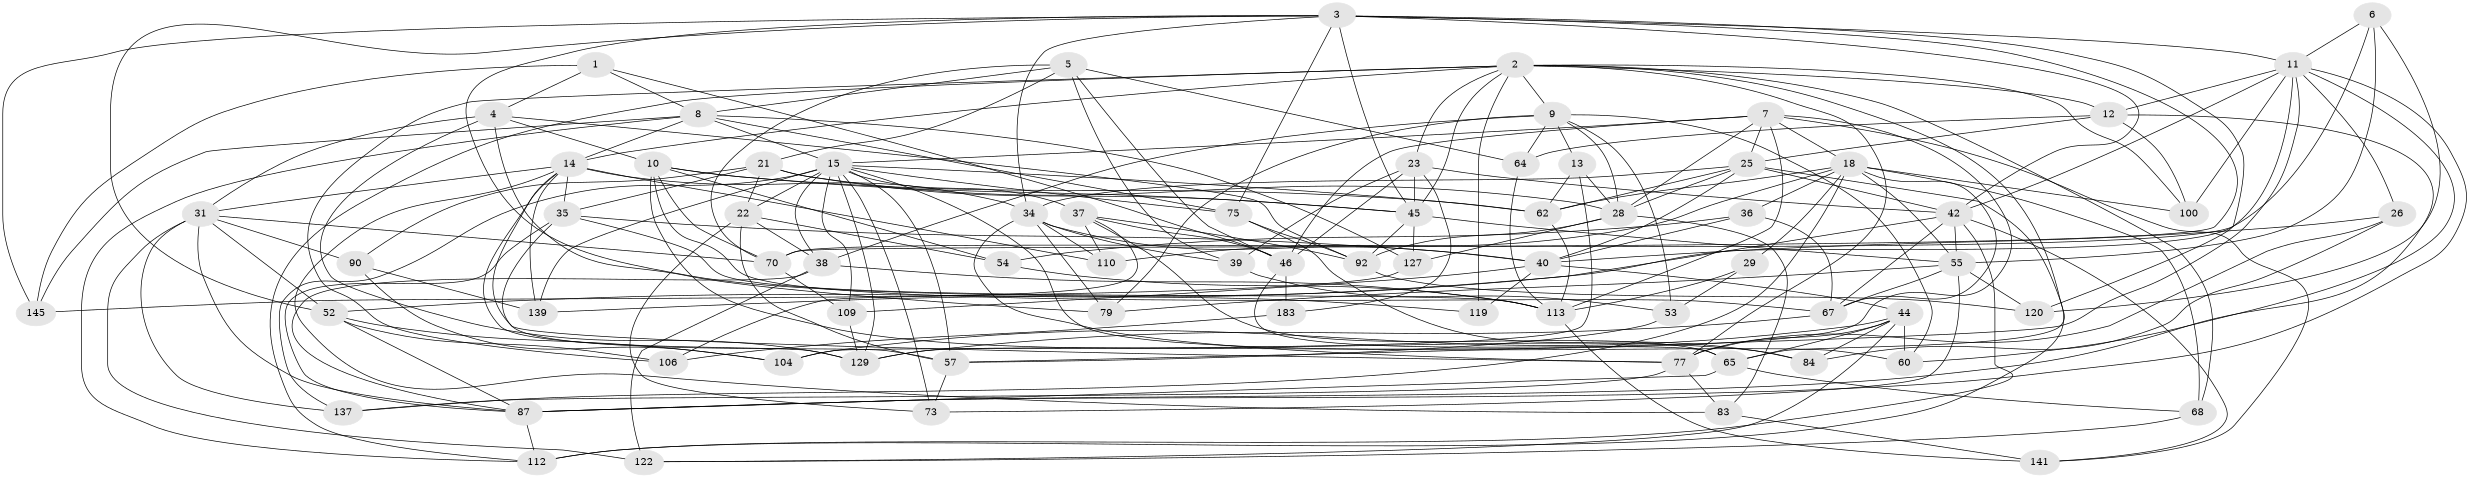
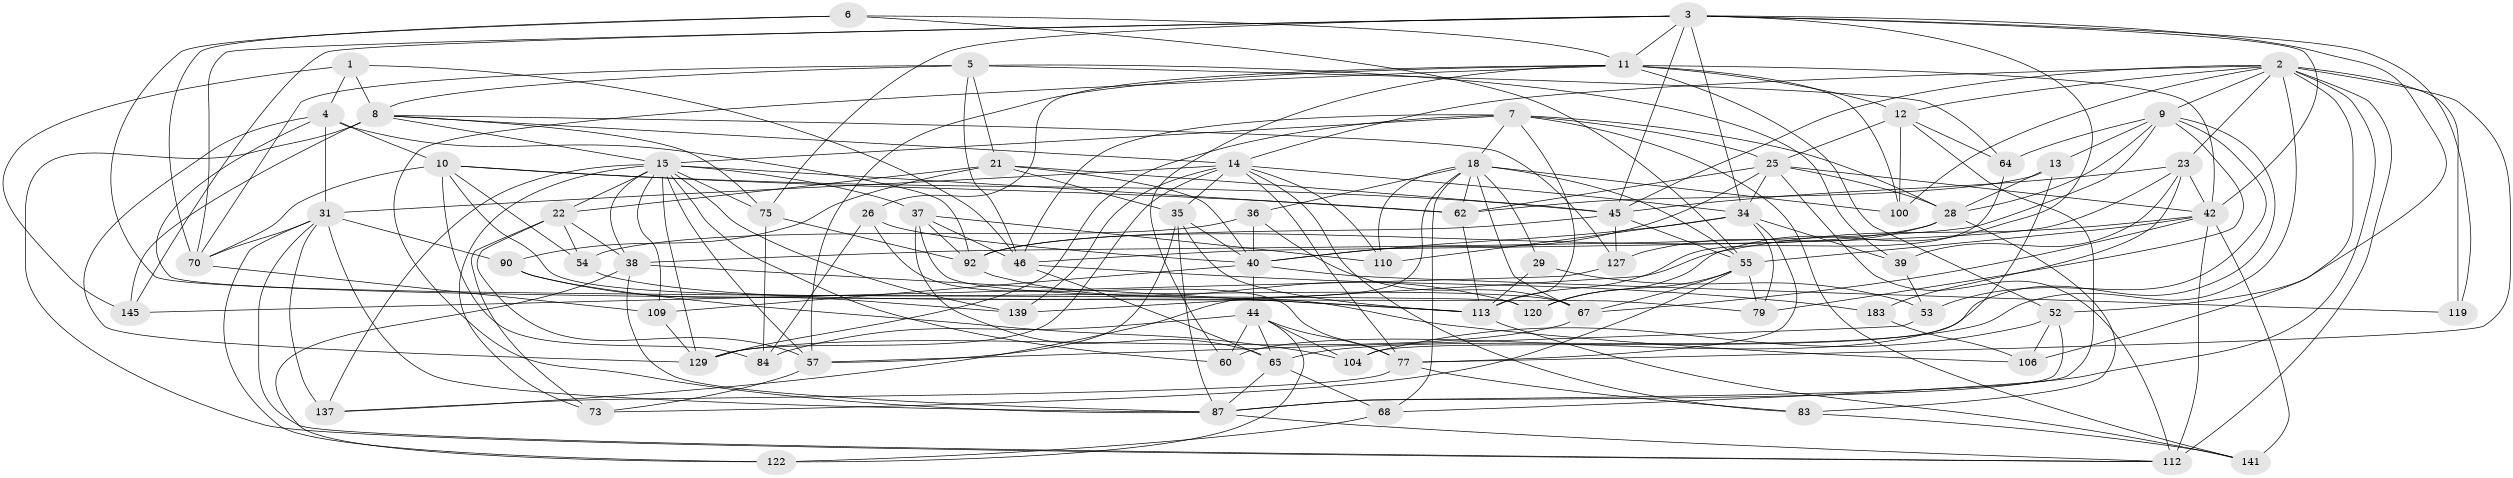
  graph {
    node [color=gray90 style=filled]
    4 [super="+19"]
    10 [super="+20+56"]
    31 [super="+48+43"]
    79
    92 [super="+98"]
    129 [super="+143"]
    1
    8 [super="+71+116"]
    46 [super="+50+78"]
    145
    14 [super="+144+74"]
    112 [super="+132"]
    75
    15 [super="+61+121+72"]
    n15 [label=127]
    65 [super="+86"]
    n17 [label=183]
    2 [super="+32+85"]
    9 [super="+94"]
    12 [super="+96"]
    23 [super="+138"]
    45 [super="+93+135"]
    68
    77 [super="+89+108"]
    100
    106
    119
    64
    28 [super="+66+131"]
    13
    38 [super="+140"]
    53
    60
    25 [super="+33+30"]
    87 [super="+101"]
    34 [super="+51+41"]
    35 [super="+97"]
    83
    110
    139
    42 [super="+107+99+76"]
    39
    55 [super="+125+81"]
    122
    137
    3 [super="+17"]
    11 [super="+16+27"]
    52 [super="+105"]
    70 [super="+95"]
    120
    26
    57 [super="+102"]
    40 [super="+133+136"]
    141
    67 [super="+130"]
    104
    109
    84
    54
    62 [super="+142"]
    90
    5 [super="+69"]
    21 [super="+111"]
    22 [super="+128"]
    113 [super="+124+134"]
    6
    73
    7 [super="+118"]
    18 [super="+24+47"]
    37 [super="+91"]
    29
    36
    44 [super="+82+59"]
    4 -- 10
    4 -- 31
    4 -- 79
    4 -- 92
    4 -- 129
    10 -- 45
    10 -- 70
    10 -- 67
    10 -- 84
    10 -- 54
    10 -- 62
    31 -- 87
    31 -- 122
    31 -- 137
-   31 -- 52
+   31 -- 112
    31 -- 70
    31 -- 90
    92 -- 120
    1 -- 4
    1 -- 8
    1 -- 46
    1 -- 145
    8 -- 145
    8 -- 14
    8 -- 112
    8 -- 75
    8 -- 15
    8 -- n15
    46 -- 65
    46 -- n17 [weight=2]
    14 -- 31
    14 -- 129
    14 -- 77
    14 -- 34
    14 -- 35
    14 -- 83
    14 -- 110
    14 -- 139
    75 -- 92
    75 -- 84
    15 -- 129
    15 -- 75
    15 -- 38
    15 -- 60
    15 -- 139
    15 -- 137
    15 -- 57
    15 -- 109
    15 -- 62
    15 -- 22
    15 -- 73
    15 -- 37
    n15 -- 145
    65 -- 68
    65 -- 87
    n17 -- 106
    2 -- 14
    2 -- 112
    2 -- 65
    2 -- 9
    2 -- 12
    2 -- 23
    2 -- 45
    2 -- 68
    2 -- 77
    2 -- 100
    2 -- 106
    2 -- 119
    9 -- 79
    9 -- 64
    9 -- 28
    9 -- 13
    9 -- 38
    9 -- 53
    9 -- 60
    12 -- 100
    12 -- 64
    12 -- 25
    12 -- 87
    23 -- 46
    23 -- n17
    23 -- 45
    23 -- 42
    23 -- 39
    45 -- 92
    45 -- n15
    45 -- 55
    68 -- 122
    77 -- 83
    77 -- 137
    64 -- 113
    28 -- 92
    28 -- n15
    28 -- 83
    13 -- 28
    13 -- 104
    13 -- 62
    38 -- 87
    38 -- 122
    38 -- 113
    53 -- 57
    25 -- 112
    25 -- 28
    25 -- 34
    25 -- 42
    25 -- 40
    25 -- 62
    87 -- 112
    34 -- 79
    34 -- 77
    34 -- 110
    34 -- 39
    34 -- 40
    35 -- 87
    35 -- 57
    35 -- 40
    35 -- 113
    83 -- 141
    42 -- 112 [weight=2]
    42 -- 139
    42 -- 55
    42 -- 141
    42 -- 67
    39 -- 53
    55 -- 79
    55 -- 120
    55 -- 67
    55 -- 73
    3 -- 145
    3 -- 75
    3 -- 45
    3 -- 119
    3 -- 34
    3 -- 42
    3 -- 11
    3 -- 52
    3 -- 70
    3 -- 120
    11 -- 12
    11 -- 100
    11 -- 60
    11 -- 87
    11 -- 42
    11 -- 52
    11 -- 26
    11 -- 57
    52 -- 106
    52 -- 87
    52 -- 104
    70 -- 109
    26 -- 77
    26 -- 40
    26 -- 84
    57 -- 73
    40 -- 119
    40 -- 109
    40 -- 44
    67 -- 129
    109 -- 129
    54 -- 113
    62 -- 113
    90 -- 139
    90 -- 104
    5 -- 8
    5 -- 46
    5 -- 64
    5 -- 39
    5 -- 70
    5 -- 21
    21 -- 45
-   21 -- 28
+   21 -- 40
    21 -- 35
    21 -- 90
    21 -- 22
    22 -- 38
    22 -- 57
    22 -- 54
    22 -- 73
    113 -- 141
    6 -- 55
    6 -- 11
    6 -- 70
    6 -- 120
    7 -- 129
    7 -- 46
    7 -- 15
    7 -- 28
    7 -- 25
    7 -- 141
    7 -- 113
    7 -- 18
    18 -- 68
    18 -- 100
    18 -- 110
    18 -- 55
    18 -- 137
    18 -- 67
    18 -- 62
    18 -- 29
    18 -- 36
    37 -- 92
    37 -- 46
    37 -- 65
    37 -- 106
    37 -- 110
    29 -- 53
    29 -- 113
    36 -- 40
    36 -- 67
    36 -- 54
    44 -- 65
    44 -- 77 [weight=2]
    44 -- 60
    44 -- 122
    44 -- 104
    44 -- 84
  }
